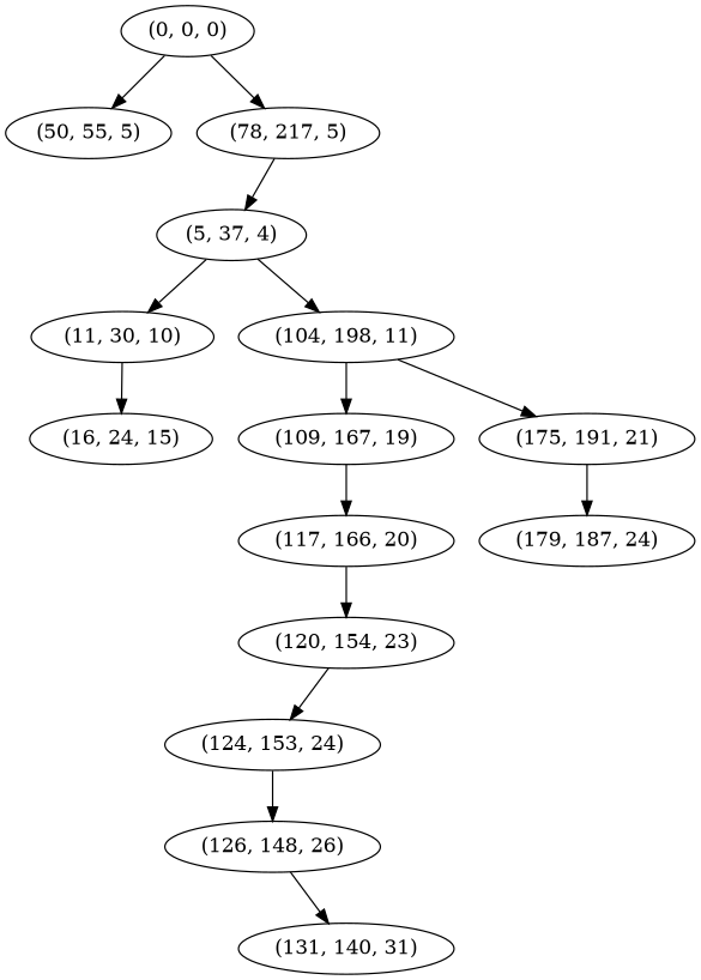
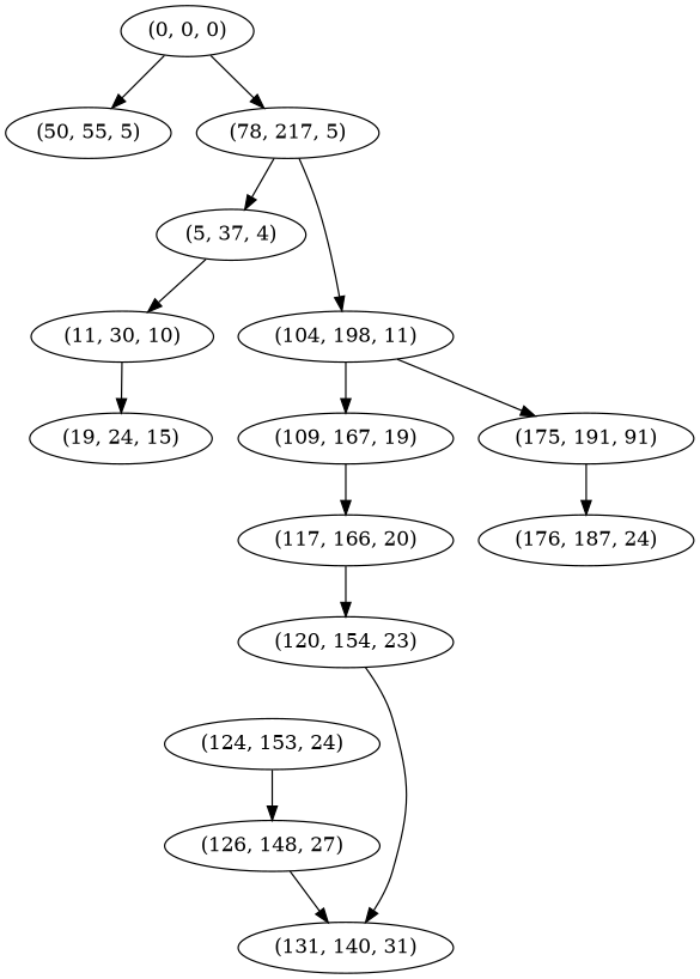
  digraph {
    "(0, 0, 0)"
    "(50, 55, 5)"
    "(78, 217, 5)"
    "(5, 37, 4)"
    "(11, 30, 10)"
    n6 [label="(104, 198, 11)"]
-   "(19, 24, 15)" [label="(16, 24, 15)"]
+   "(19, 24, 15)"
    "(109, 167, 19)"
-   "(175, 191, 21)"
+   "(175, 191, 21)" [label="(175, 191, 91)"]
    "(117, 166, 20)"
-   "(179, 187, 24)"
+   "(179, 187, 24)" [label="(176, 187, 24)"]
    "(120, 154, 23)"
    "(124, 153, 24)"
-   "(126, 148, 26)"
+   "(126, 148, 26)" [label="(126, 148, 27)"]
    "(131, 140, 31)"
    "(0, 0, 0)" -> "(50, 55, 5)"
    "(0, 0, 0)" -> "(78, 217, 5)"
    "(78, 217, 5)" -> "(5, 37, 4)"
-   "(5, 37, 4)" -> n6
+   "(78, 217, 5)" -> n6
    "(5, 37, 4)" -> "(11, 30, 10)"
    "(11, 30, 10)" -> "(19, 24, 15)"
    n6 -> "(109, 167, 19)"
    n6 -> "(175, 191, 21)"
    "(109, 167, 19)" -> "(117, 166, 20)"
    "(175, 191, 21)" -> "(179, 187, 24)"
    "(117, 166, 20)" -> "(120, 154, 23)"
-   "(120, 154, 23)" -> "(124, 153, 24)"
+   "(120, 154, 23)" -> "(131, 140, 31)"
    "(124, 153, 24)" -> "(126, 148, 26)"
    "(126, 148, 26)" -> "(131, 140, 31)"
  }
